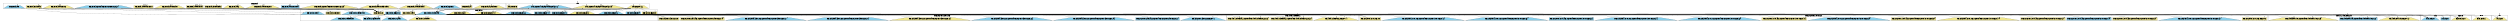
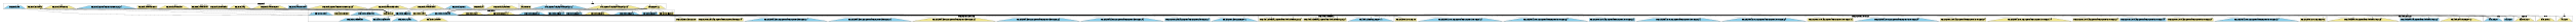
  digraph {
    node [fillcolor=khaki shape=trapezium style=filled]
    "POE::Component::Client::TCP::__ANON__[POE/Component/Client/TCP.pm:149]" [shape=box]
    "POE::Component::Client::TCP::__ANON__[POE/Component/Client/TCP.pm:227]" [fillcolor=skyblue shape=box]
    "POE::Component::Client::TCP::BEGIN@12" [fillcolor=skyblue]
    "POE::Component::Client::TCP::__ANON__[POE/Component/Client/TCP.pm:263]" [fillcolor=skyblue]
    "POE::Component::Client::TCP::__ANON__[POE/Component/Client/TCP.pm:152]"
    "POE::Component::Client::TCP::new" [shape=box]
    "POE::Component::Client::TCP::__ANON__[POE/Component/Client/TCP.pm:272]" [fillcolor=skyblue]
    "POE::Component::Client::TCP::__ANON__[POE/Component/Client/TCP.pm:181]" [fillcolor=skyblue]
    "POE::Component::Client::TCP::__ANON__[POE/Component/Client/TCP.pm:298]" [fillcolor=skyblue]
    "vars::import"
    "POE::Wheel::SocketFactory::__ANON__[POE/Wheel/SocketFactory.pm:320]" [shape=box]
    "POE::Wheel::SocketFactory::__ANON__[POE/Wheel/SocketFactory.pm:203]" [shape=box]
-   "POE::Wheel::SocketFactory::BEGIN@1.41"
+   "POE::Wheel::SocketFactory::BEGIN@1.41" [fillcolor=skyblue]
    "Errno::ENOSYS"
    "main::BEGIN@1.36"
    "main::__ANON__[t/simple_parallel_superbig.t:161]" [fillcolor=skyblue]
    "main::__ANON__[t/simple_parallel_superbig.t:159]"
    "main::RUNTIME" [shape=box]
    "POE::Component::Server::TCP::__ANON__[POE/Component/Server/TCP.pm:479]"
    "POE::Component::Server::TCP::__ANON__[POE/Component/Server/TCP.pm:509]" [shape=box]
    "POE::Component::Server::TCP::__ANON__[POE/Component/Server/TCP.pm:549]" [fillcolor=skyblue]
    "POE::Component::Server::TCP::__ANON__[POE/Component/Server/TCP.pm:408]" [shape=box]
    "POE::Component::Server::TCP::new" [shape=box]
    "POE::Component::Server::TCP::__ANON__[POE/Component/Server/TCP.pm:389]" [fillcolor=skyblue]
    "POE::Component::Server::TCP::__ANON__[POE/Component/Server/TCP.pm:548]" [fillcolor=skyblue]
    "POE::Component::Server::TCP::__ANON__[POE/Component/Server/TCP.pm:422]" [fillcolor=skyblue]
    "POE::Component::Server::TCP::__ANON__[POE/Component/Server/TCP.pm:364]" [fillcolor=skyblue]
    "POE::Component::Server::TCP::__ANON__[POE/Component/Server/TCP.pm:341]" [fillcolor=skyblue]
    "POE::Component::Server::TCP::__ANON__[POE/Component/Server/TCP.pm:540]" [shape=box]
    "POE::Component::Server::TCP::__ANON__[POE/Component/Server/TCP.pm:449]" [fillcolor=skyblue shape=box]
    "POE::Component::Server::TCP::__ANON__[POE/Component/Server/TCP.pm:374]" [shape=box]
    "POE::Component::Server::TCP::__ANON__[POE/Component/Server/TCP.pm:352]" [fillcolor=skyblue shape=box]
    "POE::Component::Server::TCP::BEGIN@30" [shape=box]
    "POE::Wheel::ReadWrite::__ANON__[POE/Wheel/ReadWrite.pm:231]" [fillcolor=skyblue shape=box]
    "POE::Wheel::ReadWrite::__ANON__[POE/Wheel/ReadWrite.pm:293]"
    "POE::Wheel::ReadWrite::BEGIN@1.37"
    "POE::Session::BEGIN@144" [fillcolor=skyblue shape=box]
    "POE::Session::create" [shape=box]
    "POE::Session::BEGIN@8" [fillcolor=skyblue]
    "POE::Session::BEGIN@40" [fillcolor=skyblue shape=box]
    "POE::Session::DESTROY" [shape=box]
    "POE::Session::_define_trace" [fillcolor=skyblue]
    "POE::Session::_define_assert" [fillcolor=skyblue]
    "POE::Session::try_alloc" [fillcolor=skyblue]
    "POE::Session::_register_state" [fillcolor=skyblue shape=box]
    "POE::Session::instantiate"
    "POE::Session::_invoke_state" [fillcolor=skyblue]
    "POE::Session::BEGIN@3"
    "POE::Session::ID" [shape=box]
    "POE::Session::BEGIN@84" [fillcolor=skyblue shape=box]
    "POE::Session::_set_id" [fillcolor=skyblue]
    "POE::Session::BEGIN@704"
    "POE::Session::import"
    "POE::Session::BEGIN@9" [fillcolor=skyblue shape=box]
    "POE::Session::BEGIN@63" [fillcolor=skyblue]
    "POE::Session::BEGIN@5" [shape=box]
    "strict::import" [fillcolor=skyblue shape=box]
    "strict::unimport" [fillcolor=skyblue]
    "POE::Kernel::_data_ev_refcount_dec"
    "POE::Kernel::_data_ses_stop"
    "POE::Kernel::__ANON__" [fillcolor=skyblue]
    "POE::Kernel::alarm_remove_all" [fillcolor=skyblue shape=box]
    "POE::Kernel::_data_ev_enqueue"
    "POE::Kernel::delay"
    "POE::Kernel::_internal_select" [shape=box]
    "POE::Kernel::_data_alias_add" [shape=box]
    "POE::Kernel::_data_ses_free"
    "POE::Kernel::_data_alias_remove" [shape=box]
    "POE::Kernel::state" [fillcolor=skyblue]
    "POE::Kernel::__ANON__[POE/Resource/Events.pm:301]" [fillcolor=skyblue]
    "POE::Kernel::session_alloc" [shape=box]
    "POE::Kernel::_data_handle_add"
    "POE::Kernel::_dispatch_event"
    "POE::Kernel::call" [shape=box]
    "POE::Kernel::__ANON__[POE/Resource/Events.pm:259]"
    "Exporter::import"
    subgraph cluster_1 {
      label="POE::Component::Client::TCP"
      "POE::Component::Client::TCP::__ANON__[POE/Component/Client/TCP.pm:149]"
      "POE::Component::Client::TCP::__ANON__[POE/Component/Client/TCP.pm:227]"
      "POE::Component::Client::TCP::BEGIN@12"
      "POE::Component::Client::TCP::__ANON__[POE/Component/Client/TCP.pm:263]"
      "POE::Component::Client::TCP::__ANON__[POE/Component/Client/TCP.pm:152]"
      "POE::Component::Client::TCP::new"
      "POE::Component::Client::TCP::__ANON__[POE/Component/Client/TCP.pm:272]"
      "POE::Component::Client::TCP::__ANON__[POE/Component/Client/TCP.pm:181]"
      "POE::Component::Client::TCP::__ANON__[POE/Component/Client/TCP.pm:298]"
    }
    subgraph cluster_2 {
      label=vars
      "vars::import"
    }
    subgraph cluster_3 {
      label="POE::Wheel::SocketFactory"
      "POE::Wheel::SocketFactory::__ANON__[POE/Wheel/SocketFactory.pm:320]"
      "POE::Wheel::SocketFactory::__ANON__[POE/Wheel/SocketFactory.pm:203]"
      "POE::Wheel::SocketFactory::BEGIN@1.41"
    }
    subgraph cluster_4 {
      label=Errno
      "Errno::ENOSYS"
    }
    subgraph cluster_5 {
      label=main
      "main::BEGIN@1.36"
      "main::__ANON__[t/simple_parallel_superbig.t:161]"
      "main::__ANON__[t/simple_parallel_superbig.t:159]"
      "main::RUNTIME"
    }
    subgraph cluster_6 {
      label="POE::Component::Server::TCP"
      "POE::Component::Server::TCP::__ANON__[POE/Component/Server/TCP.pm:479]"
      "POE::Component::Server::TCP::__ANON__[POE/Component/Server/TCP.pm:509]"
      "POE::Component::Server::TCP::__ANON__[POE/Component/Server/TCP.pm:549]"
      "POE::Component::Server::TCP::__ANON__[POE/Component/Server/TCP.pm:408]"
      "POE::Component::Server::TCP::new"
      "POE::Component::Server::TCP::__ANON__[POE/Component/Server/TCP.pm:389]"
      "POE::Component::Server::TCP::__ANON__[POE/Component/Server/TCP.pm:548]"
      "POE::Component::Server::TCP::__ANON__[POE/Component/Server/TCP.pm:422]"
      "POE::Component::Server::TCP::__ANON__[POE/Component/Server/TCP.pm:364]"
      "POE::Component::Server::TCP::__ANON__[POE/Component/Server/TCP.pm:341]"
      "POE::Component::Server::TCP::__ANON__[POE/Component/Server/TCP.pm:540]"
      "POE::Component::Server::TCP::__ANON__[POE/Component/Server/TCP.pm:449]"
      "POE::Component::Server::TCP::__ANON__[POE/Component/Server/TCP.pm:374]"
      "POE::Component::Server::TCP::__ANON__[POE/Component/Server/TCP.pm:352]"
      "POE::Component::Server::TCP::BEGIN@30"
    }
    subgraph cluster_7 {
-     label="ENOSYS::Wheel::ReadWrite"
+     label="POE::Wheel::ReadWrite"
      "POE::Wheel::ReadWrite::__ANON__[POE/Wheel/ReadWrite.pm:231]"
      "POE::Wheel::ReadWrite::__ANON__[POE/Wheel/ReadWrite.pm:293]"
      "POE::Wheel::ReadWrite::BEGIN@1.37"
    }
    subgraph cluster_8 {
      label="POE::Session"
      "POE::Session::BEGIN@144"
      "POE::Session::create"
      "POE::Session::BEGIN@8"
      "POE::Session::BEGIN@40"
      "POE::Session::DESTROY"
      "POE::Session::_define_trace"
      "POE::Session::_define_assert"
      "POE::Session::try_alloc"
      "POE::Session::_register_state"
      "POE::Session::instantiate"
      "POE::Session::_invoke_state"
      "POE::Session::BEGIN@3"
      "POE::Session::ID"
      "POE::Session::BEGIN@84"
      "POE::Session::_set_id"
      "POE::Session::BEGIN@704"
      "POE::Session::import"
      "POE::Session::BEGIN@9"
      "POE::Session::BEGIN@63"
      "POE::Session::BEGIN@5"
    }
    subgraph cluster_9 {
      label="strict"
      "strict::import"
      "strict::unimport"
    }
    subgraph cluster_10 {
      label="POE::Kernel"
      "POE::Kernel::_data_ev_refcount_dec"
      "POE::Kernel::_data_ses_stop"
      "POE::Kernel::__ANON__"
      "POE::Kernel::alarm_remove_all"
      "POE::Kernel::_data_ev_enqueue"
      "POE::Kernel::delay"
      "POE::Kernel::_internal_select"
      "POE::Kernel::_data_alias_add"
      "POE::Kernel::_data_ses_free"
      "POE::Kernel::_data_alias_remove"
      "POE::Kernel::state"
      "POE::Kernel::__ANON__[POE/Resource/Events.pm:301]"
      "POE::Kernel::session_alloc"
      "POE::Kernel::_data_handle_add"
      "POE::Kernel::_dispatch_event"
      "POE::Kernel::call"
      "POE::Kernel::__ANON__[POE/Resource/Events.pm:259]"
    }
    subgraph cluster_11 {
      label=Exporter
      "Exporter::import"
    }
    "POE::Component::Client::TCP::BEGIN@12" -> "POE::Session::import"
    "POE::Component::Client::TCP::new" -> "POE::Session::create"
    "POE::Component::Client::TCP::new" -> "POE::Session::ID"
    "POE::Wheel::SocketFactory::BEGIN@1.41" -> "POE::Session::import"
    "main::BEGIN@1.36" -> "POE::Session::BEGIN@144"
    "main::BEGIN@1.36" -> "POE::Session::BEGIN@8"
    "main::BEGIN@1.36" -> "POE::Session::BEGIN@40"
    "main::BEGIN@1.36" -> "POE::Session::BEGIN@3"
    "main::BEGIN@1.36" -> "POE::Session::BEGIN@84"
    "main::BEGIN@1.36" -> "POE::Session::BEGIN@704"
    "main::BEGIN@1.36" -> "POE::Session::import"
    "main::BEGIN@1.36" -> "POE::Session::BEGIN@9"
    "main::BEGIN@1.36" -> "POE::Session::BEGIN@63"
    "main::BEGIN@1.36" -> "POE::Session::BEGIN@5"
    "main::RUNTIME" -> "POE::Session::create"
    "POE::Component::Server::TCP::new" -> "POE::Session::create"
    "POE::Component::Server::TCP::new" -> "POE::Session::ID"
    "POE::Component::Server::TCP::__ANON__[POE/Component/Server/TCP.pm:422]" -> "POE::Session::create"
    "POE::Component::Server::TCP::BEGIN@30" -> "POE::Session::import"
    "POE::Wheel::ReadWrite::BEGIN@1.37" -> "POE::Session::import"
    "POE::Session::BEGIN@144" -> "strict::unimport"
    "POE::Session::create" -> "POE::Session::try_alloc"
    "POE::Session::create" -> "POE::Session::_register_state"
    "POE::Session::create" -> "POE::Session::instantiate"
    "POE::Session::BEGIN@8" -> "Exporter::import"
    "POE::Session::BEGIN@40" -> "strict::unimport"
    "POE::Session::try_alloc" -> "POE::Kernel::session_alloc"
    "POE::Session::_invoke_state" -> "POE::Component::Client::TCP::__ANON__[POE/Component/Client/TCP.pm:149]"
    "POE::Session::_invoke_state" -> "POE::Component::Client::TCP::__ANON__[POE/Component/Client/TCP.pm:227]"
    "POE::Session::_invoke_state" -> "POE::Component::Client::TCP::__ANON__[POE/Component/Client/TCP.pm:263]"
    "POE::Session::_invoke_state" -> "POE::Component::Client::TCP::__ANON__[POE/Component/Client/TCP.pm:152]"
    "POE::Session::_invoke_state" -> "POE::Component::Client::TCP::__ANON__[POE/Component/Client/TCP.pm:272]"
    "POE::Session::_invoke_state" -> "POE::Component::Client::TCP::__ANON__[POE/Component/Client/TCP.pm:181]"
    "POE::Session::_invoke_state" -> "POE::Component::Client::TCP::__ANON__[POE/Component/Client/TCP.pm:298]"
    "POE::Session::_invoke_state" -> "POE::Wheel::SocketFactory::__ANON__[POE/Wheel/SocketFactory.pm:320]"
    "POE::Session::_invoke_state" -> "POE::Wheel::SocketFactory::__ANON__[POE/Wheel/SocketFactory.pm:203]"
    "POE::Session::_invoke_state" -> "Errno::ENOSYS"
    "POE::Session::_invoke_state" -> "main::__ANON__[t/simple_parallel_superbig.t:161]"
    "POE::Session::_invoke_state" -> "main::__ANON__[t/simple_parallel_superbig.t:159]"
    "POE::Session::_invoke_state" -> "POE::Component::Server::TCP::__ANON__[POE/Component/Server/TCP.pm:479]"
    "POE::Session::_invoke_state" -> "POE::Component::Server::TCP::__ANON__[POE/Component/Server/TCP.pm:509]"
    "POE::Session::_invoke_state" -> "POE::Component::Server::TCP::__ANON__[POE/Component/Server/TCP.pm:549]"
    "POE::Session::_invoke_state" -> "POE::Component::Server::TCP::__ANON__[POE/Component/Server/TCP.pm:408]"
    "POE::Session::_invoke_state" -> "POE::Component::Server::TCP::__ANON__[POE/Component/Server/TCP.pm:389]"
    "POE::Session::_invoke_state" -> "POE::Component::Server::TCP::__ANON__[POE/Component/Server/TCP.pm:548]"
    "POE::Session::_invoke_state" -> "POE::Component::Server::TCP::__ANON__[POE/Component/Server/TCP.pm:364]"
    "POE::Session::_invoke_state" -> "POE::Component::Server::TCP::__ANON__[POE/Component/Server/TCP.pm:341]"
    "POE::Session::_invoke_state" -> "POE::Component::Server::TCP::__ANON__[POE/Component/Server/TCP.pm:540]"
    "POE::Session::_invoke_state" -> "POE::Component::Server::TCP::__ANON__[POE/Component/Server/TCP.pm:449]"
    "POE::Session::_invoke_state" -> "POE::Component::Server::TCP::__ANON__[POE/Component/Server/TCP.pm:374]"
    "POE::Session::_invoke_state" -> "POE::Component::Server::TCP::__ANON__[POE/Component/Server/TCP.pm:352]"
    "POE::Session::_invoke_state" -> "POE::Wheel::ReadWrite::__ANON__[POE/Wheel/ReadWrite.pm:231]"
    "POE::Session::_invoke_state" -> "POE::Wheel::ReadWrite::__ANON__[POE/Wheel/ReadWrite.pm:293]"
    "POE::Session::BEGIN@3" -> "strict::import"
    "POE::Session::BEGIN@84" -> "POE::Session::_define_assert"
    "POE::Session::BEGIN@84" -> "POE::Kernel::__ANON__"
    "POE::Session::BEGIN@9" -> "Exporter::import"
    "POE::Session::BEGIN@63" -> "strict::unimport"
    "POE::Session::BEGIN@5" -> "vars::import"
    "POE::Kernel::_data_ev_refcount_dec" -> "POE::Session::ID"
    "POE::Kernel::_data_ses_stop" -> "POE::Session::DESTROY"
    "POE::Kernel::alarm_remove_all" -> "POE::Session::ID"
    "POE::Kernel::_data_ev_enqueue" -> "POE::Session::ID"
    "POE::Kernel::delay" -> "POE::Session::ID"
    "POE::Kernel::_internal_select" -> "POE::Session::ID"
    "POE::Kernel::_data_alias_add" -> "POE::Session::ID"
    "POE::Kernel::_data_ses_free" -> "POE::Session::ID"
    "POE::Kernel::_data_alias_remove" -> "POE::Session::ID"
    "POE::Kernel::state" -> "POE::Session::_register_state"
    "POE::Kernel::__ANON__[POE/Resource/Events.pm:301]" -> "POE::Session::_define_trace"
    "POE::Kernel::__ANON__[POE/Resource/Events.pm:301]" -> "POE::Session::ID"
    "POE::Kernel::session_alloc" -> "POE::Session::ID"
    "POE::Kernel::session_alloc" -> "POE::Session::_set_id"
    "POE::Kernel::_data_handle_add" -> "POE::Session::ID"
    "POE::Kernel::_dispatch_event" -> "POE::Session::_invoke_state"
    "POE::Kernel::call" -> "POE::Session::_invoke_state"
    "POE::Kernel::__ANON__[POE/Resource/Events.pm:259]" -> "POE::Session::ID"
  }
